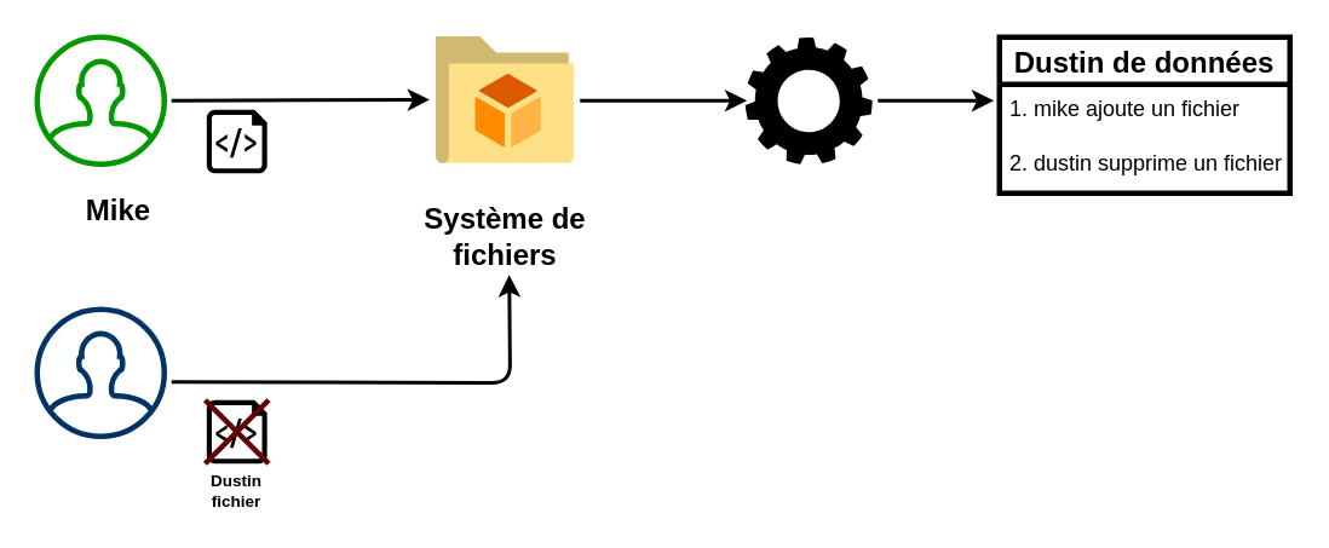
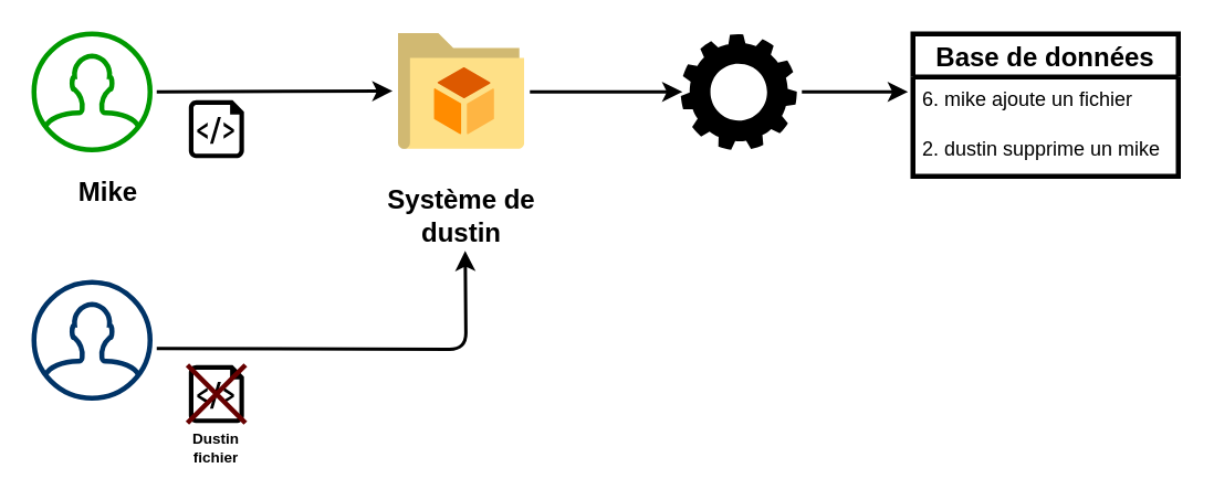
  <mxCell id="0" />
  <mxCell id="1" parent="0" />
  <mxCell id="2" value="" style="html=1;verticalLabelPosition=bottom;align=center;labelBackgroundColor=#ffffff;verticalAlign=top;strokeWidth=3;shadow=0;dashed=0;shape=mxgraph.ios7.icons.user;aspect=fixed;strokeColor=#009900;fillColor=none;" vertex="1" parent="1"><mxGeometry x="20" y="20" width="70" height="70" as="geometry" /></mxCell>
  <mxCell id="3" value="&lt;font style=&quot;font-size: 16px&quot; color=&quot;#000000&quot;&gt;&lt;b&gt;Mike&lt;/b&gt;&lt;/font&gt;" style="text;html=1;strokeColor=none;fillColor=none;align=center;verticalAlign=middle;whiteSpace=wrap;rounded=0;" vertex="1" parent="1"><mxGeometry x="45" y="105" width="40" height="20" as="geometry" /></mxCell>
  <mxCell id="4" value="" style="aspect=fixed;html=1;points=[];align=center;image;fontSize=12;image=img/lib/mscae/Resource_Explorer.svg;strokeColor=#000000;strokeWidth=3;" vertex="1" parent="1"><mxGeometry x="240" y="20" width="76.09" height="70" as="geometry" /></mxCell>
  <mxCell id="5" value="" style="endArrow=classic;html=1;entryX=-0.05;entryY=0.493;entryDx=0;entryDy=0;entryPerimeter=0;strokeWidth=2;strokeColor=#000000;" edge="1" parent="1" target="4"><mxGeometry width="50" height="50" relative="1" as="geometry"><mxPoint x="94" y="55" as="sourcePoint" /><mxPoint x="190" y="240" as="targetPoint" /></mxGeometry></mxCell>
  <mxCell id="6" value="" style="verticalLabelPosition=bottom;html=1;verticalAlign=top;align=center;strokeColor=none;fillColor=#000000;shape=mxgraph.azure.script_file;pointerEvents=1;aspect=fixed;" vertex="1" parent="1"><mxGeometry x="113.37" y="60" width="33.25" height="35" as="geometry" /></mxCell>
  <mxCell id="7" value="" style="endArrow=classic;html=1;fontSize=9;strokeColor=#000000;strokeWidth=2;" edge="1" parent="1"><mxGeometry width="50" height="50" relative="1" as="geometry"><mxPoint x="319" y="55" as="sourcePoint" /><mxPoint x="411" y="55" as="targetPoint" /></mxGeometry></mxCell>
  <mxCell id="8" value="" style="html=1;aspect=fixed;strokeColor=none;shadow=0;align=center;verticalAlign=top;shape=mxgraph.gcp2.gear;fontSize=9;fillColor=#000000;" vertex="1" parent="1"><mxGeometry x="410" y="20" width="70" height="70" as="geometry" /></mxCell>
- <mxCell id="9" value="&lt;font style=&quot;font-size: 16px&quot; color=&quot;#000000&quot;&gt;&lt;b&gt;Système de fichiers&lt;/b&gt;&lt;/font&gt;" style="text;html=1;strokeColor=none;fillColor=none;align=center;verticalAlign=middle;whiteSpace=wrap;rounded=0;" vertex="1" parent="1"><mxGeometry x="227.06" y="120" width="101.96" height="20" as="geometry" /></mxCell>
+ <mxCell id="9" value="&lt;font style=&quot;font-size: 16px&quot; color=&quot;#000000&quot;&gt;&lt;b&gt;Système de dustin&lt;/b&gt;&lt;/font&gt;" style="text;html=1;strokeColor=none;fillColor=none;align=center;verticalAlign=middle;whiteSpace=wrap;rounded=0;" vertex="1" parent="1"><mxGeometry x="227.06" y="120" width="101.96" height="20" as="geometry" /></mxCell>
  <mxCell id="10" value="" style="html=1;verticalLabelPosition=bottom;align=center;labelBackgroundColor=#ffffff;verticalAlign=top;strokeWidth=3;shadow=0;dashed=0;shape=mxgraph.ios7.icons.user;aspect=fixed;strokeColor=#003366;fillColor=none;" vertex="1" parent="1"><mxGeometry x="20" y="170" width="70" height="70" as="geometry" /></mxCell>
  <mxCell id="11" value="" style="endArrow=classic;html=1;fontSize=9;strokeColor=#000000;strokeWidth=2;edgeStyle=orthogonalEdgeStyle;" edge="1" parent="1"><mxGeometry width="50" height="50" relative="1" as="geometry"><mxPoint x="94" y="210" as="sourcePoint" /><mxPoint x="280" y="151" as="targetPoint" /></mxGeometry></mxCell>
  <mxCell id="12" value="&lt;font style=&quot;font-size: 9px&quot; color=&quot;#000000&quot;&gt;&lt;b style=&quot;font-size: 9px&quot;&gt;Dustin fichier&lt;/b&gt;&lt;/font&gt;" style="text;html=1;strokeColor=none;fillColor=none;align=center;verticalAlign=middle;whiteSpace=wrap;rounded=0;fontSize=9;" vertex="1" parent="1"><mxGeometry x="110" y="260" width="40" height="20" as="geometry" /></mxCell>
  <mxCell id="13" value="" style="verticalLabelPosition=bottom;html=1;verticalAlign=top;align=center;strokeColor=none;fillColor=#000000;shape=mxgraph.azure.script_file;pointerEvents=1;aspect=fixed;" vertex="1" parent="1"><mxGeometry x="113.37" y="220" width="33.25" height="35" as="geometry" /></mxCell>
  <mxCell id="14" value="" style="shape=umlDestroy;whiteSpace=wrap;html=1;strokeWidth=3;fontSize=9;aspect=fixed;fillColor=#660000;strokeColor=#660000;" vertex="1" parent="1"><mxGeometry x="112.5" y="220" width="35" height="35" as="geometry" /></mxCell>
- <mxCell id="15" value="Dustin de données" style="swimlane;fontStyle=1;childLayout=stackLayout;horizontal=1;startSize=26;horizontalStack=0;resizeParent=1;resizeParentMax=0;resizeLast=0;collapsible=1;marginBottom=0;align=center;fontSize=16;strokeColor=#000000;strokeWidth=3;fillColor=none;fontColor=#000000;" vertex="1" parent="1"><mxGeometry x="550" y="20" width="160" height="86" as="geometry" /></mxCell>
- <mxCell id="16" value="1. mike ajoute un fichier" style="text;strokeColor=none;fillColor=none;spacingLeft=4;spacingRight=4;overflow=hidden;rotatable=0;points=[[0,0.5],[1,0.5]];portConstraint=eastwest;fontSize=12;fontColor=#000000;" vertex="1" parent="15"><mxGeometry y="26" width="160" height="30" as="geometry" /></mxCell>
- <mxCell id="17" value="2. dustin supprime un fichier" style="text;strokeColor=none;fillColor=none;spacingLeft=4;spacingRight=4;overflow=hidden;rotatable=0;points=[[0,0.5],[1,0.5]];portConstraint=eastwest;fontSize=12;fontColor=#000000;" vertex="1" parent="15"><mxGeometry y="56" width="160" height="30" as="geometry" /></mxCell>
+ <mxCell id="15" value="Base de données" style="swimlane;fontStyle=1;childLayout=stackLayout;horizontal=1;startSize=26;horizontalStack=0;resizeParent=1;resizeParentMax=0;resizeLast=0;collapsible=1;marginBottom=0;align=center;fontSize=16;strokeColor=#000000;strokeWidth=3;fillColor=none;fontColor=#000000;" vertex="1" parent="1"><mxGeometry x="550" y="20" width="160" height="86" as="geometry" /></mxCell>
+ <mxCell id="16" value="6. mike ajoute un fichier" style="text;strokeColor=none;fillColor=none;spacingLeft=4;spacingRight=4;overflow=hidden;rotatable=0;points=[[0,0.5],[1,0.5]];portConstraint=eastwest;fontSize=12;fontColor=#000000;" vertex="1" parent="15"><mxGeometry y="26" width="160" height="30" as="geometry" /></mxCell>
+ <mxCell id="17" value="2. dustin supprime un mike" style="text;strokeColor=none;fillColor=none;spacingLeft=4;spacingRight=4;overflow=hidden;rotatable=0;points=[[0,0.5],[1,0.5]];portConstraint=eastwest;fontSize=12;fontColor=#000000;" vertex="1" parent="15"><mxGeometry y="56" width="160" height="30" as="geometry" /></mxCell>
  <mxCell id="18" value="" style="endArrow=classic;html=1;fontSize=16;fontColor=#000000;strokeColor=#000000;strokeWidth=2;" edge="1" parent="1"><mxGeometry width="50" height="50" relative="1" as="geometry"><mxPoint x="483" y="55" as="sourcePoint" /><mxPoint x="547" y="55" as="targetPoint" /></mxGeometry></mxCell>
